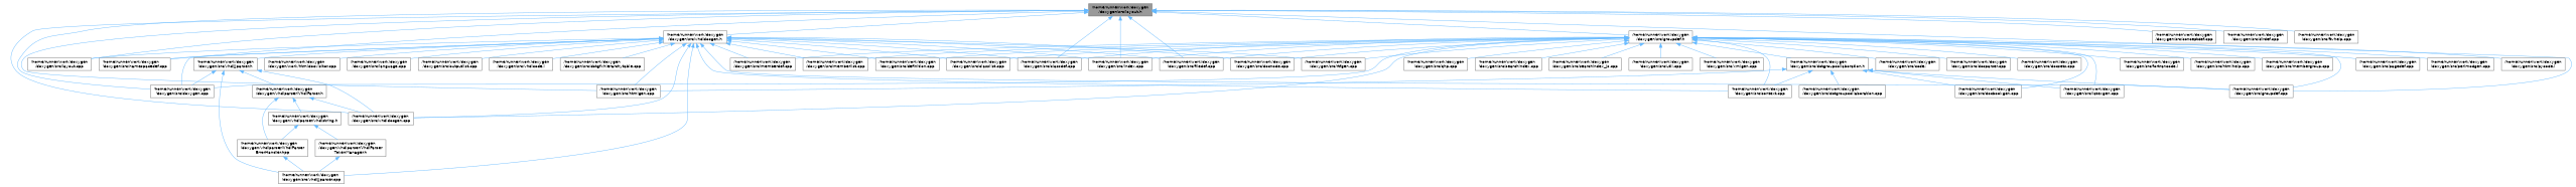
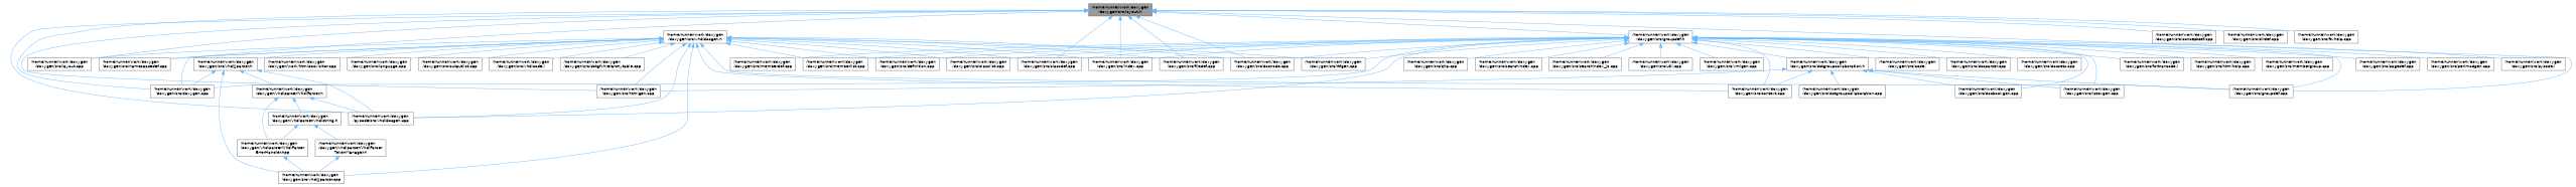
  digraph {
    node [color=grey40 fillcolor=white fontname=Helvetica fontsize=10 shape=box style=filled]
    edge [color=steelblue1 dir=back fontname=Helvetica fontsize=10 labelfontname=Helvetica labelfontsize=10 style=solid]
    n1 [color=gray40 fillcolor=grey60 fontcolor=black height=0.2 label="/home/runner/work/doxygen\l/doxygen/src/layout.h" width=0.4]
    n2 [height=0.2 label="/home/runner/work/doxygen\l/doxygen/src/classdef.cpp" width=0.4]
    n3 [height=0.2 label="/home/runner/work/doxygen\l/doxygen/src/conceptdef.cpp" width=0.4]
    n4 [height=0.2 label="/home/runner/work/doxygen\l/doxygen/src/dirdef.cpp" width=0.4]
    n5 [height=0.2 label="/home/runner/work/doxygen\l/doxygen/src/doxygen.cpp" width=0.4]
    n6 [height=0.2 label="/home/runner/work/doxygen\l/doxygen/src/filedef.cpp" width=0.4]
    n7 [height=0.2 label="/home/runner/work/doxygen\l/doxygen/src/ftvhelp.cpp" width=0.4]
    n8 [height=0.2 label="/home/runner/work/doxygen\l/doxygen/src/groupdef.cpp" width=0.4]
    n9 [height=0.2 label="/home/runner/work/doxygen\l/doxygen/src/groupdef.h" width=0.4]
    n10 [height=0.2 label="/home/runner/work/doxygen\l/doxygen/src/htmlgen.cpp" width=0.4]
    n11 [height=0.2 label="/home/runner/work/doxygen\l/doxygen/src/index.cpp" width=0.4]
-   n12 [height=0.2 label="/home/runner/work/doxygen\l/doxygen/src/vhdldocgen.cpp" width=0.4]
+   n12 [height=0.2 label="/home/runner/work/doxygen\l/pycode/src/vhdldocgen.cpp" width=0.4]
    n13 [height=0.2 label="/home/runner/work/doxygen\l/doxygen/src/layout.cpp" width=0.4]
    n14 [height=0.2 label="/home/runner/work/doxygen\l/doxygen/src/namespacedef.cpp" width=0.4]
    n15 [height=0.2 label="/home/runner/work/doxygen\l/doxygen/src/vhdldocgen.h" width=0.4]
    n16 [height=0.2 label="/home/runner/work/doxygen\l/doxygen/src/classlist.cpp" width=0.4]
    n17 [height=0.2 label="/home/runner/work/doxygen\l/doxygen/src/code.l" width=0.4]
    n18 [height=0.2 label="/home/runner/work/doxygen\l/doxygen/src/context.cpp" width=0.4]
    n19 [height=0.2 label="/home/runner/work/doxygen\l/doxygen/src/definition.cpp" width=0.4]
    n20 [height=0.2 label="/home/runner/work/doxygen\l/doxygen/src/docbookgen.cpp" width=0.4]
    n21 [height=0.2 label="/home/runner/work/doxygen\l/doxygen/src/docnode.cpp" width=0.4]
    n22 [height=0.2 label="/home/runner/work/doxygen\l/doxygen/src/docparser.cpp" width=0.4]
    n23 [height=0.2 label="/home/runner/work/doxygen\l/doxygen/src/docsets.cpp" width=0.4]
    n24 [height=0.2 label="/home/runner/work/doxygen\l/doxygen/src/dotgroupcollaboration.h" width=0.4]
    n25 [height=0.2 label="/home/runner/work/doxygen\l/doxygen/src/latexgen.cpp" width=0.4]
    n26 [height=0.2 label="/home/runner/work/doxygen\l/doxygen/src/fortrancode.l" width=0.4]
    n27 [height=0.2 label="/home/runner/work/doxygen\l/doxygen/src/htmlhelp.cpp" width=0.4]
    n28 [height=0.2 label="/home/runner/work/doxygen\l/doxygen/src/memberdef.cpp" width=0.4]
    n29 [height=0.2 label="/home/runner/work/doxygen\l/doxygen/src/membergroup.cpp" width=0.4]
    n30 [height=0.2 label="/home/runner/work/doxygen\l/doxygen/src/memberlist.cpp" width=0.4]
    n31 [height=0.2 label="/home/runner/work/doxygen\l/doxygen/src/pagedef.cpp" width=0.4]
    n32 [height=0.2 label="/home/runner/work/doxygen\l/doxygen/src/perlmodgen.cpp" width=0.4]
    n33 [height=0.2 label="/home/runner/work/doxygen\l/doxygen/src/pycode.l" width=0.4]
    n34 [height=0.2 label="/home/runner/work/doxygen\l/doxygen/src/qhp.cpp" width=0.4]
    n35 [height=0.2 label="/home/runner/work/doxygen\l/doxygen/src/rtfgen.cpp" width=0.4]
    n36 [height=0.2 label="/home/runner/work/doxygen\l/doxygen/src/searchindex.cpp" width=0.4]
    n37 [height=0.2 label="/home/runner/work/doxygen\l/doxygen/src/searchindex_js.cpp" width=0.4]
    n38 [height=0.2 label="/home/runner/work/doxygen\l/doxygen/src/util.cpp" width=0.4]
    n39 [height=0.2 label="/home/runner/work/doxygen\l/doxygen/src/xmlgen.cpp" width=0.4]
    n40 [height=0.2 label="/home/runner/work/doxygen\l/doxygen/src/dotgfxhierarchytable.cpp" width=0.4]
    n41 [height=0.2 label="/home/runner/work/doxygen\l/doxygen/work/htmldocvisitor.cpp" width=0.4]
    n42 [height=0.2 label="/home/runner/work/doxygen\l/doxygen/src/language.cpp" width=0.4]
    n43 [height=0.2 label="/home/runner/work/doxygen\l/doxygen/src/outputlist.cpp" width=0.4]
    n44 [height=0.2 label="/home/runner/work/doxygen\l/doxygen/src/vhdlcode.l" width=0.4]
    n45 [height=0.2 label="/home/runner/work/doxygen\l/doxygen/src/vhdljjparser.cpp" width=0.4]
    n46 [height=0.2 label="/home/runner/work/doxygen\l/doxygen/src/vhdljjparser.h" width=0.4]
    n47 [height=0.2 label="/home/runner/work/doxygen\l/doxygen/src/dotgroupcollaboration.cpp" width=0.4]
    n48 [height=0.2 label="/home/runner/work/doxygen\l/doxygen/vhdlparser/VhdlParser.h" width=0.4]
    n49 [height=0.2 label="/home/runner/work/doxygen\l/doxygen/vhdlparser/VhdlParser\lErrorHandler.hpp" width=0.4]
    n50 [height=0.2 label="/home/runner/work/doxygen\l/doxygen/vhdlparser/vhdlstring.h" width=0.4]
    n51 [height=0.2 label="/home/runner/work/doxygen\l/doxygen/vhdlparser/VhdlParser\lTokenManager.h" width=0.4]
    n1 -> n2
    n1 -> n3
    n1 -> n4
    n1 -> n5
    n1 -> n6
    n1 -> n7
    n1 -> n8
    n1 -> n9
    n1 -> n10
    n1 -> n11
    n1 -> n12
    n1 -> n13
    n1 -> n14
-   n1 -> n15
+   n1 -> n21
    n9 -> n2
    n9 -> n5
-   n9 -> n6
    n9 -> n8
    n9 -> n11
    n9 -> n12
    n9 -> n16
    n9 -> n17
    n9 -> n18
    n9 -> n19
    n9 -> n20
    n9 -> n21
    n9 -> n22
    n9 -> n23
    n9 -> n24
    n9 -> n25
    n9 -> n26
    n9 -> n27
    n9 -> n28
    n9 -> n29
    n9 -> n30
    n9 -> n31
    n9 -> n32
    n9 -> n33
    n9 -> n34
    n9 -> n35
    n9 -> n36
    n9 -> n37
    n9 -> n38
    n9 -> n39
    n15 -> n2
    n15 -> n5
    n15 -> n6
    n15 -> n8
    n15 -> n10
    n15 -> n11
    n15 -> n12
    n15 -> n13
    n15 -> n14
    n15 -> n16
    n15 -> n18
    n15 -> n19
    n15 -> n21
-   n15 -> n28
    n15 -> n30
    n15 -> n35
    n15 -> n40
    n15 -> n41
    n15 -> n42
    n15 -> n43
    n15 -> n44
    n15 -> n45
    n15 -> n46
    n24 -> n8
    n24 -> n10
    n24 -> n18
    n24 -> n20
    n24 -> n25
    n24 -> n47
    n46 -> n5
    n46 -> n12
    n46 -> n45
    n46 -> n48
    n48 -> n12
    n48 -> n49
    n48 -> n50
    n49 -> n45
    n50 -> n49
    n50 -> n51
    n51 -> n45
  }
